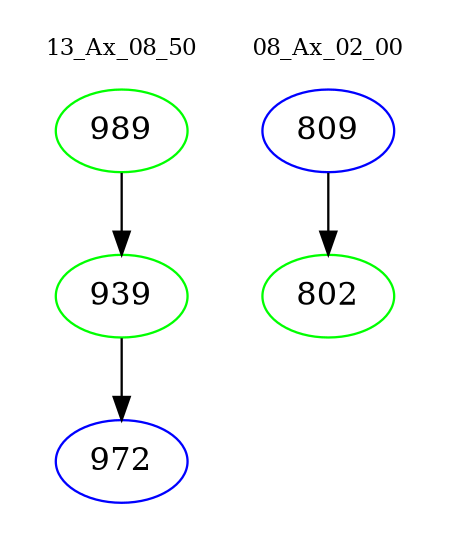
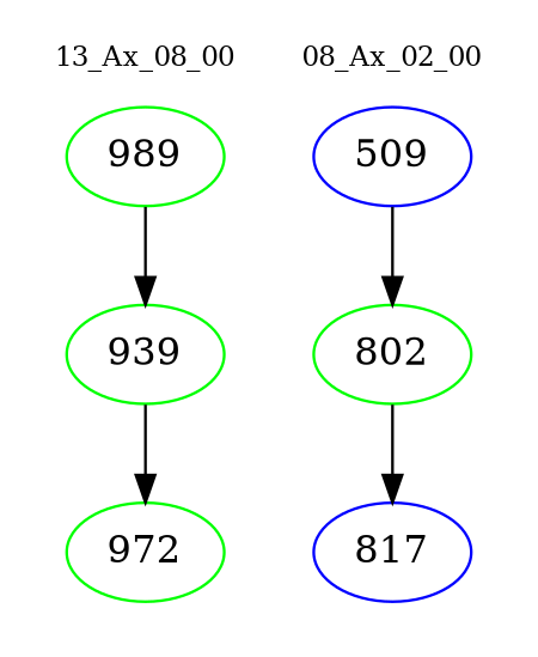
  digraph {
    node [color=green]
    edge [color=black]
    n1 [label=989]
    n2 [label=939]
-   n3 [color=blue label=972]
-   n4 [color=blue label=809]
+   n3 [label=972]
+   n4 [color=blue label=509]
    n5 [label=802]
+   n6 [color=blue label=817]
    subgraph cluster_1 {
      color=white
      fontsize=10
-     label="13_Ax_08_50"
+     label="13_Ax_08_00"
      n1
      n2
      n3
    }
    subgraph cluster_2 {
      color=white
      fontsize=10
      label="08_Ax_02_00"
      n4
      n5
+     n6
    }
    n1 -> n2
    n2 -> n3
    n4 -> n5
+   n5 -> n6
  }
